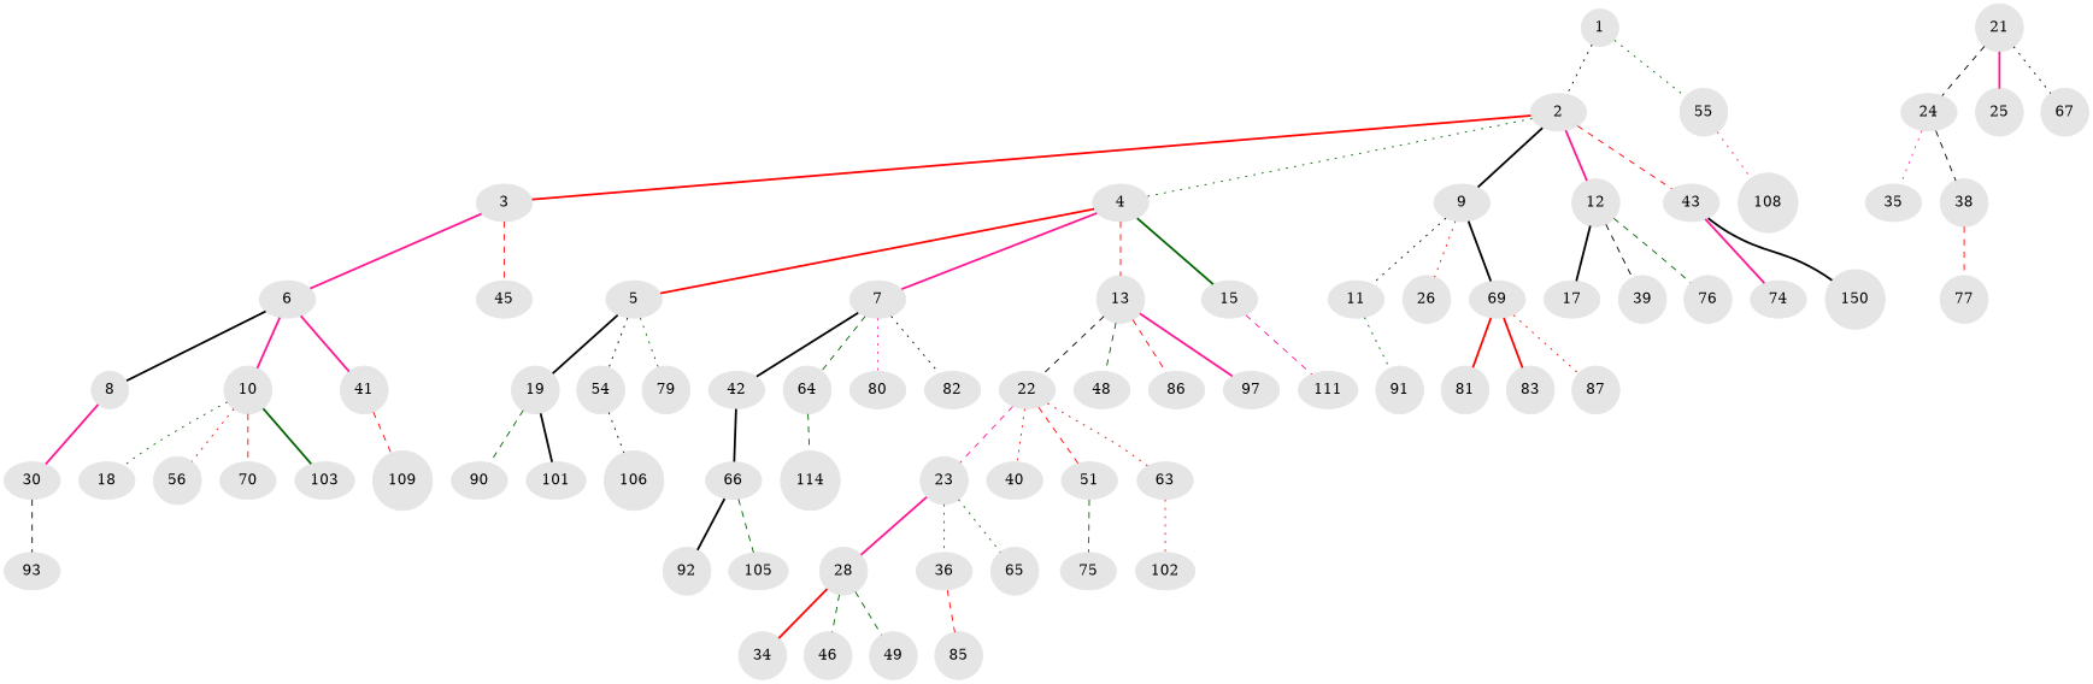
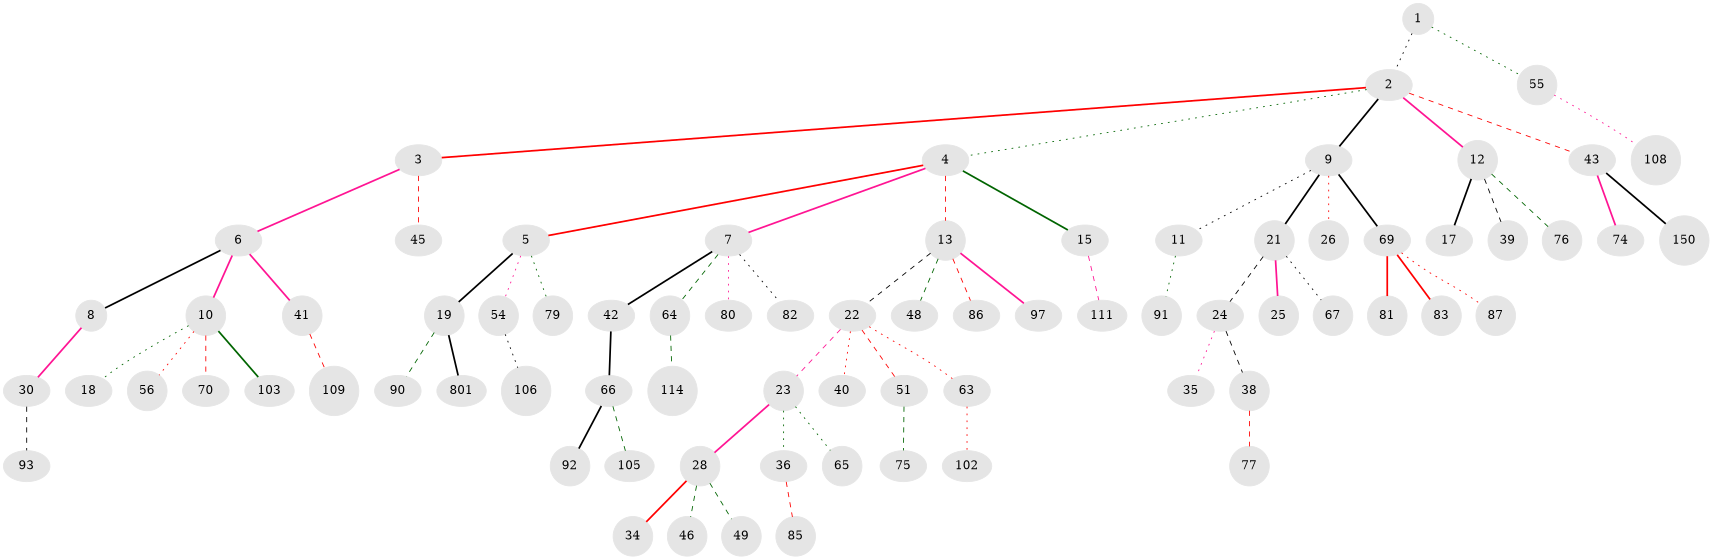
  graph {
    node [color=gray90 shape=ellipse style=filled]
    edge [color=black style=bold]
    2 [super="+59"]
    3 [super="+95"]
    4 [super="+31"]
    9 [super="+61"]
    12 [shape=circle super="+29"]
    43 [super="+60"]
    1 [shape=circle]
    55 [shape=circle super="+78"]
    108 [shape=circle]
    6
    45
    5 [super="+20"]
    7 [super="+44"]
    13 [shape=circle super="+62"]
    15 [super="+32"]
    11 [super="+14"]
    21 [shape=circle]
    26 [shape=circle super="+37"]
    69 [super="+84"]
    17 [super="+94"]
    39 [shape=circle]
    76 [shape=circle]
    74
    n24 [label=150 shape=circle]
    8 [shape=circle super="+33"]
    10 [shape=circle super="+16"]
    41 [shape=circle super="+57"]
    19 [shape=circle super="+58"]
    54 [shape=circle super="+73"]
    79 [shape=circle]
    42 [super="+89"]
    64 [shape=circle super="+99"]
    80
    82
    22 [super="+104"]
    48 [super="+113"]
    86 [super="+88"]
    97
    111
    90
-   101
+   101 [label=801]
    106 [shape=circle]
    30
    18
    56 [shape=circle]
    70
    n47 [label=103]
    109 [shape=circle]
    66 [super="+71"]
    114 [shape=circle]
    93
    91 [shape=circle]
    24
    25 [shape=circle super="+103"]
    67 [shape=circle super="+96"]
    81 [shape=circle]
    83 [shape=circle]
    87 [shape=circle]
    23 [shape=circle super="+27"]
    40
    51
    63 [super="+72"]
    35 [super="+50"]
    38 [shape=circle super="+68"]
    28 [shape=circle super="+53"]
    36 [super="+52"]
    65 [shape=circle super="+110"]
    75 [super="+98"]
    102
    34 [shape=circle super="+47"]
    46 [shape=circle super="+112"]
    49 [shape=circle]
    85 [shape=circle]
    77 [shape=circle]
    92 [shape=circle]
    105
    2 -- 3 [color=red]
    2 -- 4 [color=darkgreen style=dotted]
    2 -- 9
    2 -- 12 [color=deeppink]
    2 -- 43 [color=red style=dashed]
    3 -- 6 [color=deeppink]
    3 -- 45 [color=red style=dashed]
    4 -- 5 [color=red]
    4 -- 7 [color=deeppink]
    4 -- 13 [color=red style=dashed]
    4 -- 15 [color=darkgreen]
    9 -- 11 [style=dotted]
+   9 -- 21
    9 -- 26 [color=red style=dotted]
    9 -- 69
    12 -- 17
    12 -- 39 [style=dashed]
    12 -- 76 [color=darkgreen style=dashed]
    43 -- 74 [color=deeppink]
    43 -- n24
    1 -- 2 [style=dotted]
    1 -- 55 [color=darkgreen style=dotted]
    55 -- 108 [color=deeppink style=dotted]
    6 -- 8
    6 -- 10 [color=deeppink]
    6 -- 41 [color=deeppink]
    5 -- 19
-   5 -- 54 [style=dotted]
+   5 -- 54 [color=deeppink style=dotted]
    5 -- 79 [color=darkgreen style=dotted]
    7 -- 42
    7 -- 64 [color=darkgreen style=dashed]
    7 -- 80 [color=deeppink style=dotted]
    7 -- 82 [style=dotted]
    13 -- 22 [style=dashed]
    13 -- 48 [color=darkgreen style=dashed]
    13 -- 86 [color=red style=dashed]
    13 -- 97 [color=deeppink]
    15 -- 111 [color=deeppink style=dashed]
    11 -- 91 [color=darkgreen style=dotted]
    21 -- 24 [style=dashed]
    21 -- 25 [color=deeppink]
    21 -- 67 [style=dotted]
    69 -- 81 [color=red]
    69 -- 83 [color=red]
    69 -- 87 [color=red style=dotted]
    8 -- 30 [color=deeppink]
    10 -- 18 [color=darkgreen style=dotted]
    10 -- 56 [color=red style=dotted]
    10 -- 70 [color=red style=dashed]
    10 -- n47 [color=darkgreen]
    41 -- 109 [color=red style=dashed]
    19 -- 90 [color=darkgreen style=dashed]
    19 -- 101
    54 -- 106 [style=dotted]
    42 -- 66
    64 -- 114 [color=darkgreen style=dashed]
    22 -- 23 [color=deeppink style=dashed]
    22 -- 40 [color=red style=dotted]
    22 -- 51 [color=red style=dashed]
    22 -- 63 [color=red style=dotted]
    30 -- 93 [style=dashed]
    66 -- 92
    66 -- 105 [color=darkgreen style=dashed]
    24 -- 35 [color=deeppink style=dotted]
    24 -- 38 [style=dashed]
    23 -- 28 [color=deeppink]
    23 -- 36 [color=darkgreen style=dotted]
    23 -- 65 [color=darkgreen style=dotted]
    51 -- 75 [color=darkgreen style=dashed]
    63 -- 102 [color=red style=dotted]
    38 -- 77 [color=red style=dashed]
    28 -- 34 [color=red]
    28 -- 46 [color=darkgreen style=dashed]
    28 -- 49 [color=darkgreen style=dashed]
    36 -- 85 [color=red style=dashed]
  }
